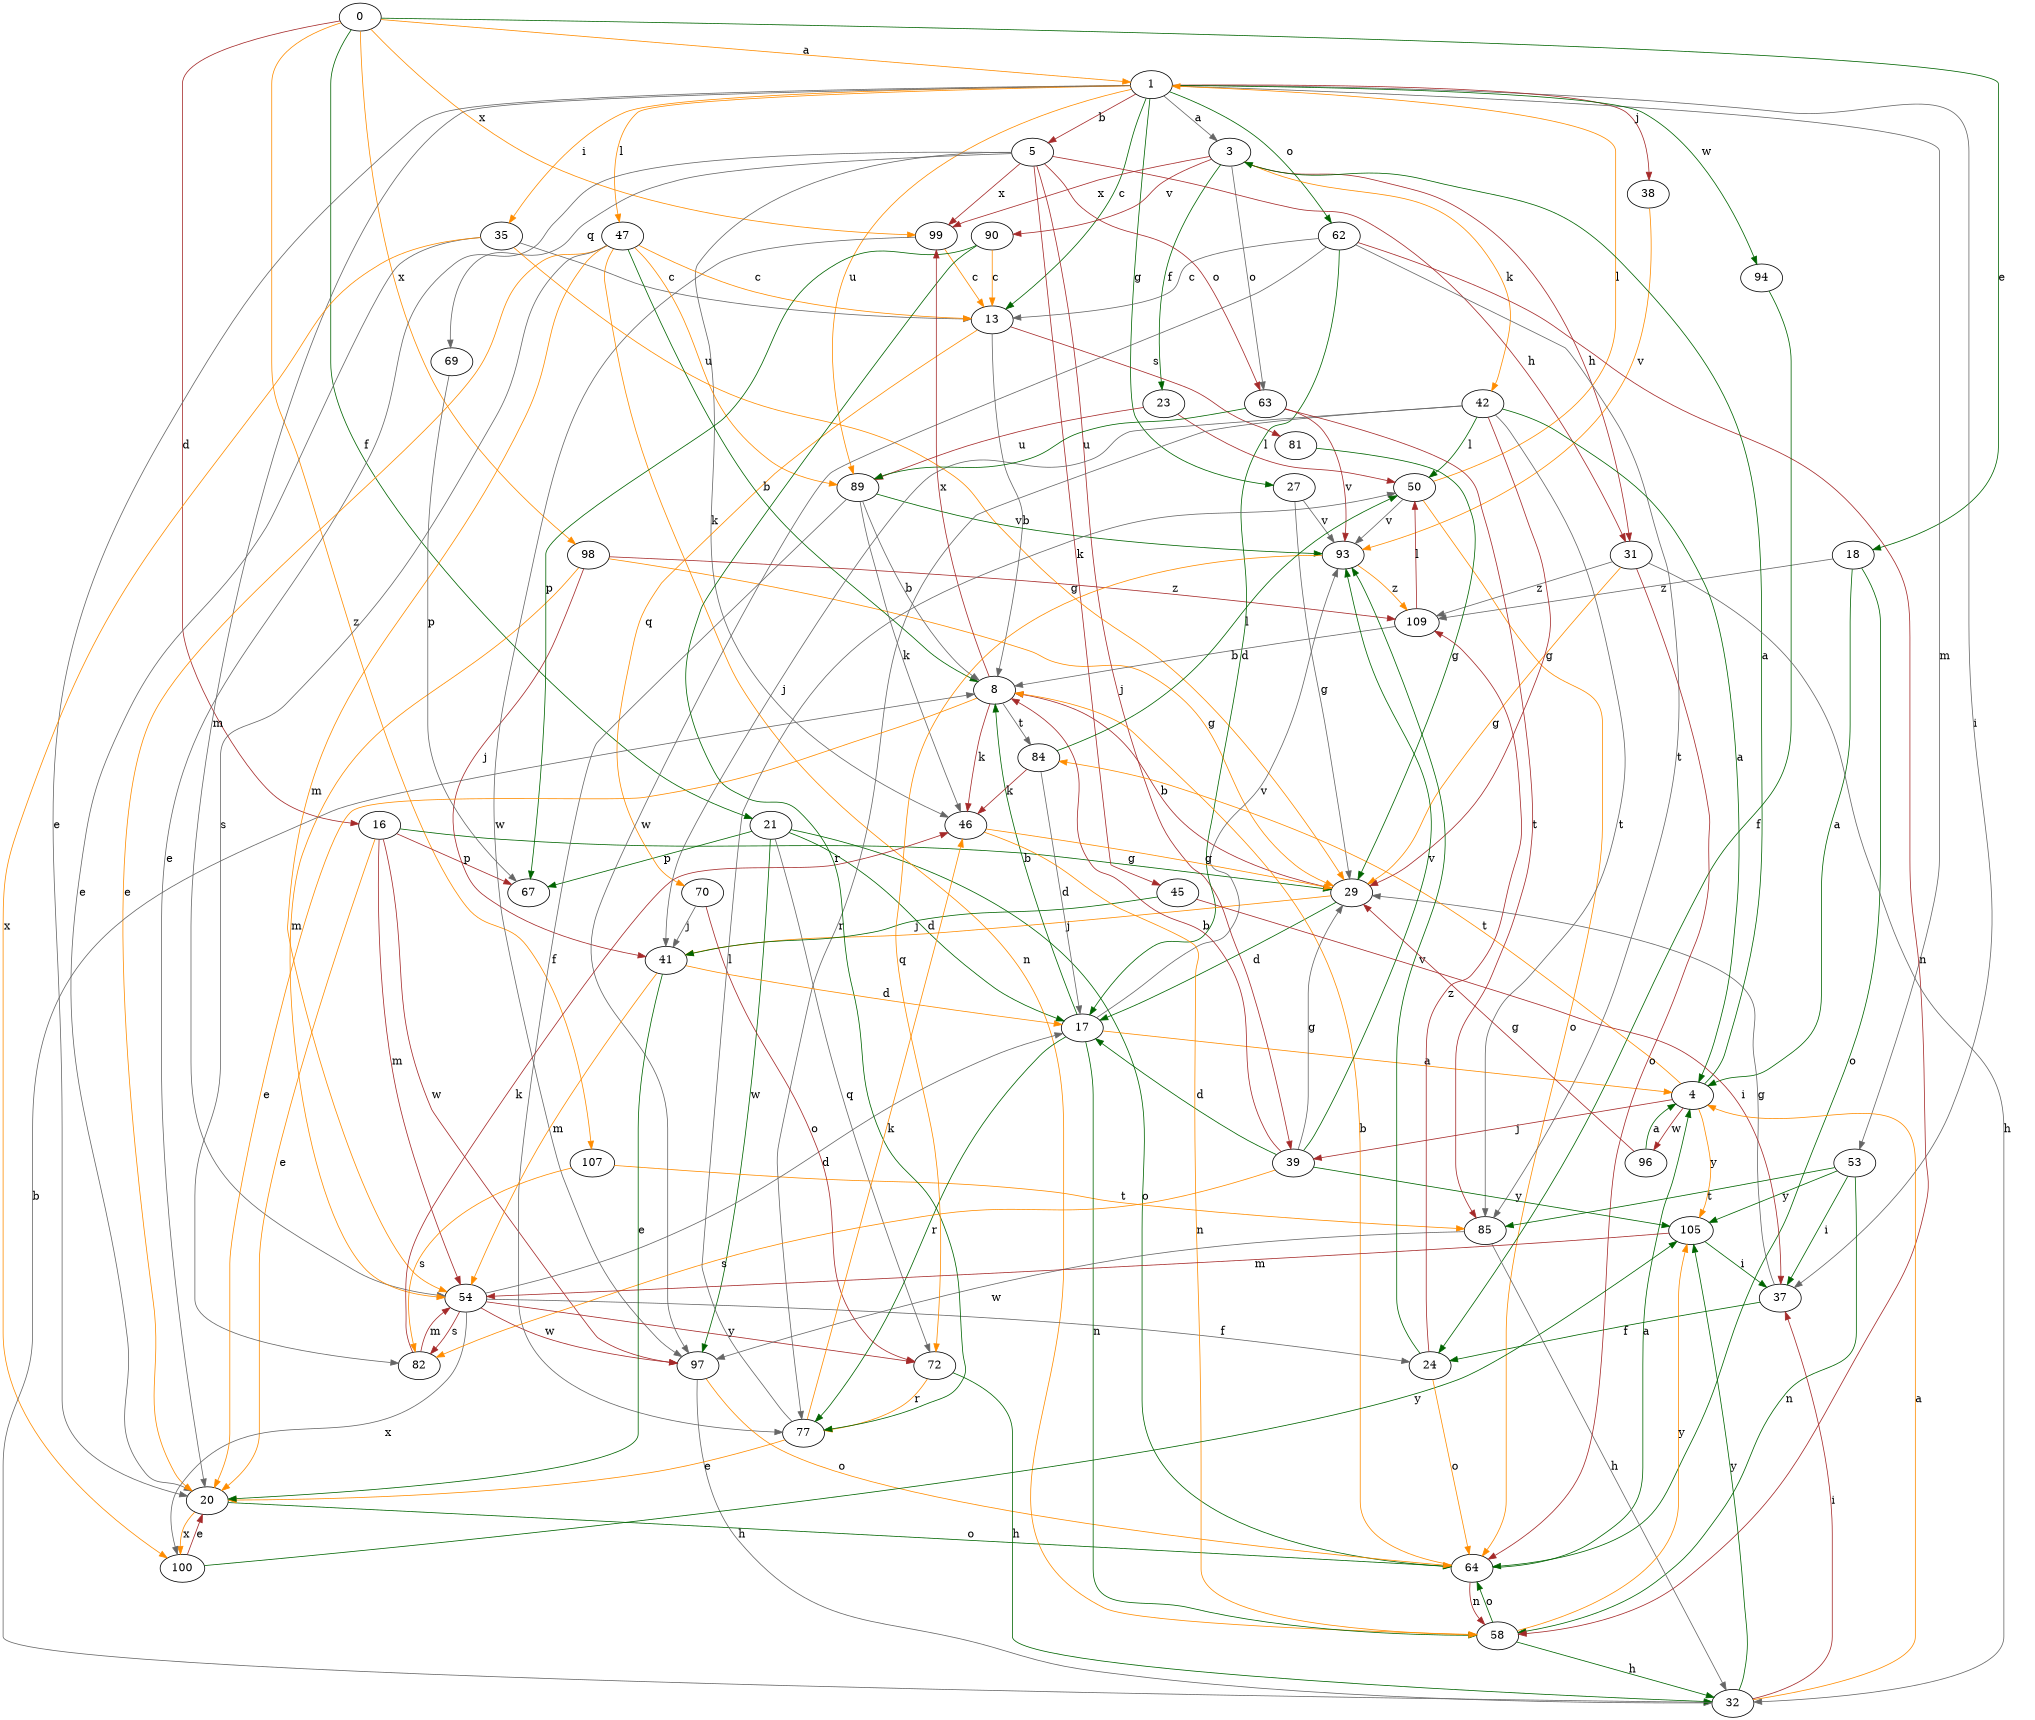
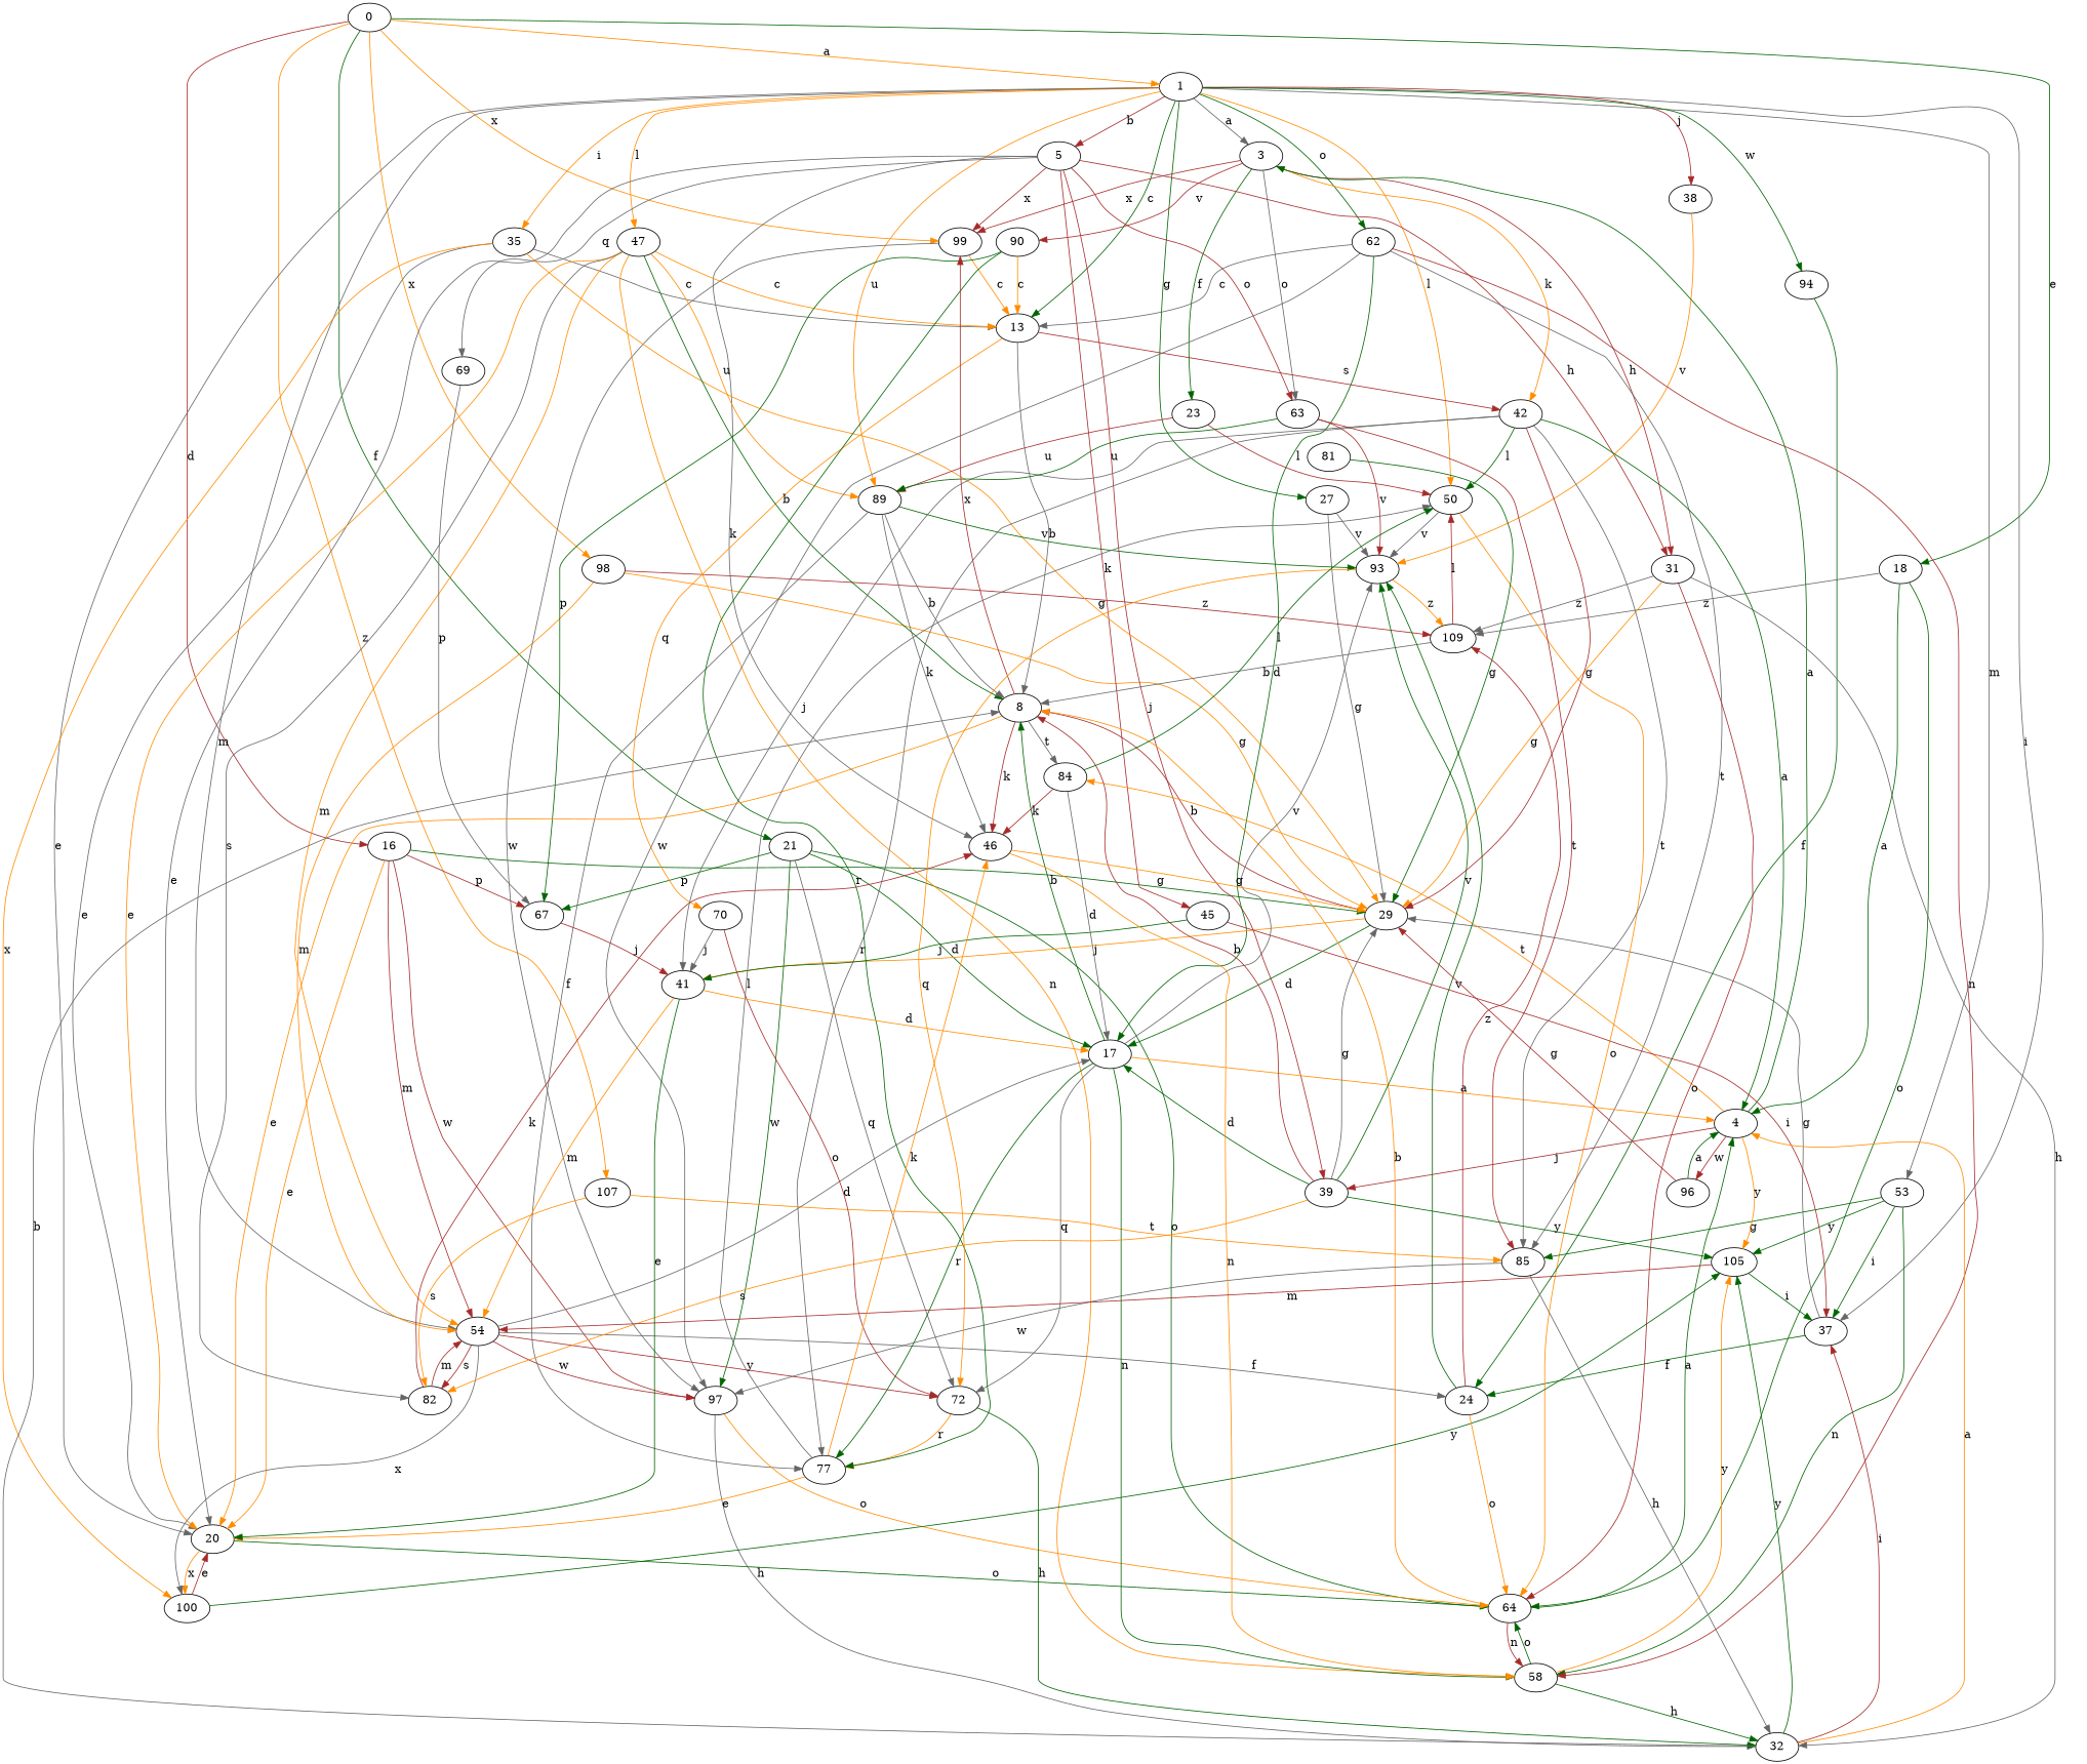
  strict digraph {
    edge [color=darkgreen]
    0
    1
    16
    18
    21
    98
    99
    107
    3
    5
    13
    20
    27
    35
    37
    38
    47
    50
    53
    54
    62
    89
    94
    29
    67
    97
    4
    64
    109
    17
    72
    82
    85
    23
    31
    42
    63
    90
    39
    45
    46
    69
    8
    70
    81
    100
    93
    24
    58
    105
    77
    32
    41
    84
    96
    0 -> 1 [color=darkorange label=a]
    0 -> 16 [color=brown label=d]
    0 -> 18 [label=e]
    0 -> 21 [label=f]
    0 -> 98 [color=darkorange label=x]
    0 -> 99 [color=darkorange label=x]
    0 -> 107 [color=darkorange label=z]
    1 -> 3 [color=gray40 label=a]
    1 -> 5 [color=brown label=b]
    1 -> 13 [label=c]
    1 -> 20 [color=gray40 label=e]
    1 -> 27 [label=g]
    1 -> 35 [color=darkorange label=i]
    1 -> 37 [color=gray40 label=i]
    1 -> 38 [color=brown label=j]
    1 -> 47 [color=darkorange label=l]
-   50 -> 1 [color=darkorange label=l]
+   1 -> 50 [color=darkorange label=l]
    1 -> 53 [color=gray40 label=m]
    1 -> 54 [color=gray40 label=m]
    1 -> 62 [label=o]
    1 -> 89 [color=darkorange label=u]
    1 -> 94 [label=w]
    16 -> 20 [color=darkorange label=e]
    16 -> 54 [color=brown label=m]
    16 -> 29 [label=g]
    16 -> 67 [color=brown label=p]
    16 -> 97 [color=brown label=w]
    18 -> 4 [label=a]
    18 -> 64 [label=o]
    18 -> 109 [color=gray40 label=z]
    21 -> 67 [label=p]
    21 -> 97 [label=w]
    21 -> 64 [label=o]
    21 -> 17 [label=d]
    21 -> 72 [color=gray40 label=q]
    98 -> 54 [color=darkorange label=m]
    98 -> 29 [color=darkorange label=g]
    98 -> 109 [color=brown label=z]
    99 -> 13 [color=darkorange label=c]
    99 -> 97 [color=gray40 label=w]
    107 -> 82 [color=darkorange label=s]
    107 -> 85 [color=darkorange label=t]
    3 -> 99 [color=brown label=x]
    3 -> 23 [label=f]
    3 -> 31 [color=brown label=h]
    3 -> 42 [color=darkorange label=k]
    3 -> 63 [color=gray40 label=o]
    3 -> 90 [color=brown label=v]
    5 -> 99 [color=brown label=x]
    5 -> 20 [color=gray40 label=e]
    5 -> 31 [color=brown label=h]
    5 -> 63 [color=brown label=o]
    5 -> 39 [color=brown label=j]
    5 -> 45 [color=brown label=k]
    5 -> 46 [color=gray40 label=k]
    5 -> 69 [color=gray40 label=q]
    13 -> 8 [color=gray40 label=b]
    13 -> 70 [color=darkorange label=q]
-   13 -> 81 [color=brown label=s]
+   13 -> 42 [color=brown label=s]
    20 -> 64 [label=o]
    20 -> 100 [color=darkorange label=x]
    27 -> 29 [color=gray40 label=g]
    27 -> 93 [color=gray40 label=v]
    35 -> 13 [color=gray40 label=c]
    35 -> 20 [color=gray40 label=e]
    35 -> 29 [color=darkorange label=g]
    35 -> 100 [color=darkorange label=x]
    37 -> 29 [color=gray40 label=g]
    37 -> 24 [label=f]
    38 -> 93 [color=darkorange label=v]
    47 -> 13 [color=darkorange label=c]
    47 -> 20 [color=darkorange label=e]
    47 -> 54 [color=darkorange label=m]
    47 -> 89 [color=darkorange label=u]
    47 -> 82 [color=gray40 label=s]
    47 -> 8 [label=b]
    47 -> 58 [color=darkorange label=n]
    50 -> 64 [color=darkorange label=o]
    50 -> 93 [color=gray40 label=v]
    53 -> 37 [label=i]
-   53 -> 85 [label=t]
+   53 -> 85 [label=g]
    53 -> 58 [label=n]
    53 -> 105 [label=y]
    54 -> 97 [color=brown label=w]
    54 -> 17 [color=gray40 label=d]
    54 -> 72 [color=brown label=y]
    54 -> 82 [color=brown label=s]
    54 -> 100 [color=gray40 label=x]
    54 -> 24 [color=gray40 label=f]
    62 -> 13 [color=gray40 label=c]
    62 -> 97 [color=gray40 label=w]
    62 -> 17 [label=d]
    62 -> 85 [color=gray40 label=t]
    62 -> 58 [color=brown label=n]
    89 -> 46 [color=gray40 label=k]
    89 -> 8 [color=gray40 label=b]
    89 -> 93 [label=v]
    89 -> 77 [color=gray40 label=f]
    94 -> 24 [label=f]
    29 -> 17 [label=d]
    29 -> 8 [color=brown label=b]
    29 -> 41 [color=darkorange label=j]
-   98 -> 41 [color=brown label=j]
+   67 -> 41 [color=brown label=j]
    97 -> 64 [color=darkorange label=o]
    97 -> 32 [color=gray40 label=h]
    4 -> 3 [label=a]
    4 -> 39 [color=brown label=j]
    4 -> 105 [color=darkorange label=y]
    4 -> 84 [color=darkorange label=t]
    4 -> 96 [color=brown label=w]
    64 -> 4 [label=a]
    64 -> 8 [color=darkorange label=b]
    64 -> 58 [color=brown label=n]
    109 -> 50 [color=brown label=l]
    109 -> 8 [color=gray40 label=b]
    17 -> 4 [color=darkorange label=a]
+   17 -> 72 [color=gray40 label=q]
    17 -> 8 [label=b]
    17 -> 93 [color=gray40 label=v]
    17 -> 58 [label=n]
    17 -> 77 [label=r]
    72 -> 77 [color=darkorange label=r]
    72 -> 32 [label=h]
    82 -> 54 [color=brown label=m]
    82 -> 46 [color=brown label=k]
    85 -> 97 [color=gray40 label=w]
    85 -> 32 [color=gray40 label=h]
    23 -> 50 [color=brown label=l]
    23 -> 89 [color=brown label=u]
    31 -> 29 [color=darkorange label=g]
    31 -> 64 [color=brown label=o]
    31 -> 109 [color=gray40 label=z]
    31 -> 32 [color=gray40 label=h]
    42 -> 50 [label=l]
    42 -> 29 [color=brown label=g]
    42 -> 4 [label=a]
    42 -> 85 [color=gray40 label=t]
    42 -> 77 [color=gray40 label=r]
    42 -> 41 [color=gray40 label=j]
    63 -> 89 [label=u]
    63 -> 85 [color=brown label=t]
    63 -> 93 [color=brown label=v]
    90 -> 13 [color=darkorange label=c]
    90 -> 67 [label=p]
    90 -> 77 [label=r]
    39 -> 29 [color=gray40 label=g]
    39 -> 17 [label=d]
    39 -> 82 [color=darkorange label=s]
    39 -> 8 [color=brown label=b]
    39 -> 93 [label=v]
    39 -> 105 [label=y]
    45 -> 37 [color=brown label=i]
    45 -> 41 [label=j]
    46 -> 29 [color=darkorange label=g]
    46 -> 58 [color=darkorange label=n]
    69 -> 67 [color=gray40 label=p]
    8 -> 99 [color=brown label=x]
    8 -> 20 [color=darkorange label=e]
    8 -> 46 [color=brown label=k]
    8 -> 84 [color=gray40 label=t]
    70 -> 72 [color=brown label=o]
    70 -> 41 [color=gray40 label=j]
    81 -> 29 [label=g]
    100 -> 20 [color=brown label=e]
    100 -> 105 [label=y]
    93 -> 109 [color=darkorange label=z]
    93 -> 72 [color=darkorange label=q]
    24 -> 64 [color=darkorange label=o]
    24 -> 109 [color=brown label=z]
    24 -> 93 [label=v]
    58 -> 64 [label=o]
    58 -> 105 [color=darkorange label=y]
    58 -> 32 [label=h]
    105 -> 37 [label=i]
    105 -> 54 [color=brown label=m]
    77 -> 20 [color=darkorange label=e]
    77 -> 50 [color=gray40 label=l]
    77 -> 46 [color=darkorange label=k]
    32 -> 37 [color=brown label=i]
    32 -> 4 [color=darkorange label=a]
    32 -> 8 [color=gray40 label=b]
    32 -> 105 [label=y]
    41 -> 20 [label=e]
    41 -> 54 [color=darkorange label=m]
    41 -> 17 [color=darkorange label=d]
    84 -> 50 [label=l]
    84 -> 17 [color=gray40 label=d]
    84 -> 46 [color=brown label=k]
    96 -> 29 [color=brown label=g]
    96 -> 4 [label=a]
  }
